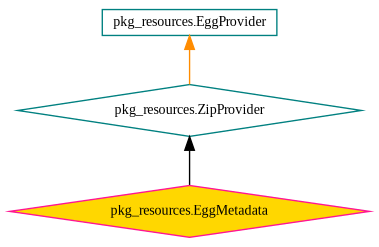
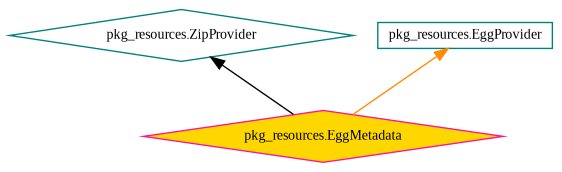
  digraph {
    fontname="Liberation Serif"
    node [color=teal fillcolor=white fontname="Liberation Serif" fontsize=10 shape=diamond style=filled]
    edge [dir=back fontname="Liberation Serif" fontsize=10 labelfontname=Helvetica labelfontsize=10 style=solid]
    n1 [fontcolor=black height=0.2 label="pkg_resources.ZipProvider" width=0.4]
    n2 [color=deeppink fillcolor=gold height=0.2 label="pkg_resources.EggMetadata" width=0.4]
    n3 [height=0.2 label="pkg_resources.EggProvider" shape=box width=0.4]
    n1 -> n2 [color=black]
-   n3 -> n1 [color=darkorange]
+   n3 -> n2 [color=darkorange]
  }
